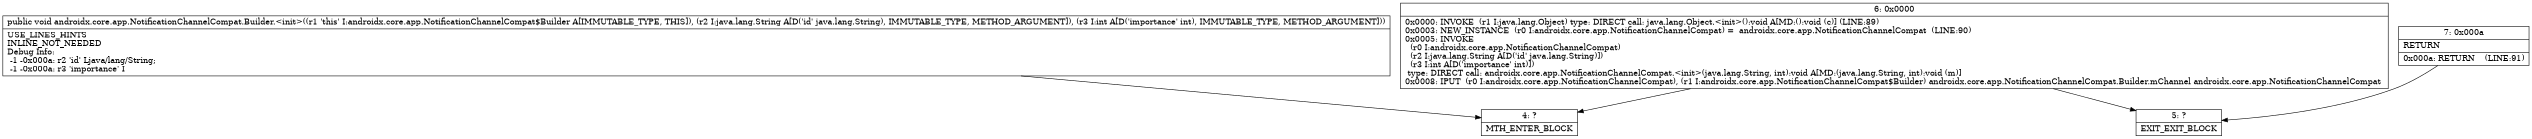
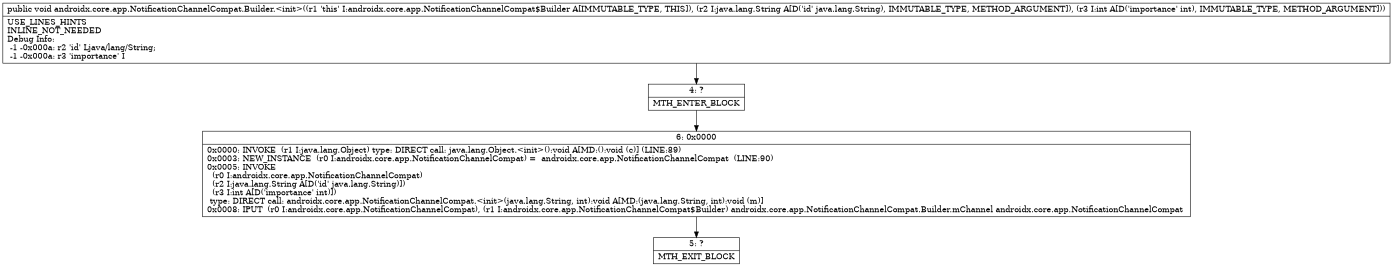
  digraph {
    node [shape=record]
    n1 [label="{4\:\ ?|MTH_ENTER_BLOCK\l}"]
    n2 [label="{6\:\ 0x0000|0x0000: INVOKE  (r1 I:java.lang.Object) type: DIRECT call: java.lang.Object.\<init\>():void A[MD:():void (c)] (LINE:89)\l0x0003: NEW_INSTANCE  (r0 I:androidx.core.app.NotificationChannelCompat) =  androidx.core.app.NotificationChannelCompat  (LINE:90)\l0x0005: INVOKE  \l  (r0 I:androidx.core.app.NotificationChannelCompat)\l  (r2 I:java.lang.String A[D('id' java.lang.String)])\l  (r3 I:int A[D('importance' int)])\l type: DIRECT call: androidx.core.app.NotificationChannelCompat.\<init\>(java.lang.String, int):void A[MD:(java.lang.String, int):void (m)]\l0x0008: IPUT  (r0 I:androidx.core.app.NotificationChannelCompat), (r1 I:androidx.core.app.NotificationChannelCompat$Builder) androidx.core.app.NotificationChannelCompat.Builder.mChannel androidx.core.app.NotificationChannelCompat \l}"]
-   n3 [label="{5\:\ ?|EXIT_EXIT_BLOCK\l}"]
-   n4 [label="{7\:\ 0x000a|RETURN\l|0x000a: RETURN    (LINE:91)\l}"]
+   n3 [label="{5\:\ ?|MTH_EXIT_BLOCK\l}"]
    n5 [label="{public void androidx.core.app.NotificationChannelCompat.Builder.\<init\>((r1 'this' I:androidx.core.app.NotificationChannelCompat$Builder A[IMMUTABLE_TYPE, THIS]), (r2 I:java.lang.String A[D('id' java.lang.String), IMMUTABLE_TYPE, METHOD_ARGUMENT]), (r3 I:int A[D('importance' int), IMMUTABLE_TYPE, METHOD_ARGUMENT]))  | USE_LINES_HINTS\lINLINE_NOT_NEEDED\lDebug Info:\l  \-1 \-0x000a: r2 'id' Ljava\/lang\/String;\l  \-1 \-0x000a: r3 'importance' I\l}"]
-   n2 -> n1
+   n1 -> n2
    n2 -> n3
-   n4 -> n3
    n5 -> n1
  }
